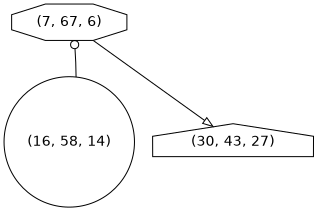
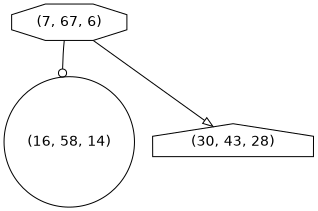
  digraph {
    fontname="DejaVu Sans"
    node [fontname="DejaVu Sans"]
    edge [fontname="DejaVu Sans"]
    "(7, 67, 6)" [shape=octagon]
    "(16, 58, 14)" [shape=circle]
-   "(30, 43, 28)" [shape=house label="(30, 43, 27)"]
-   "(16, 58, 14)" -> "(7, 67, 6)" [arrowhead=odot]
+   "(30, 43, 28)" [shape=house]
+   "(7, 67, 6)" -> "(16, 58, 14)" [arrowhead=odot]
    "(7, 67, 6)" -> "(30, 43, 28)" [arrowhead=onormal]
  }
